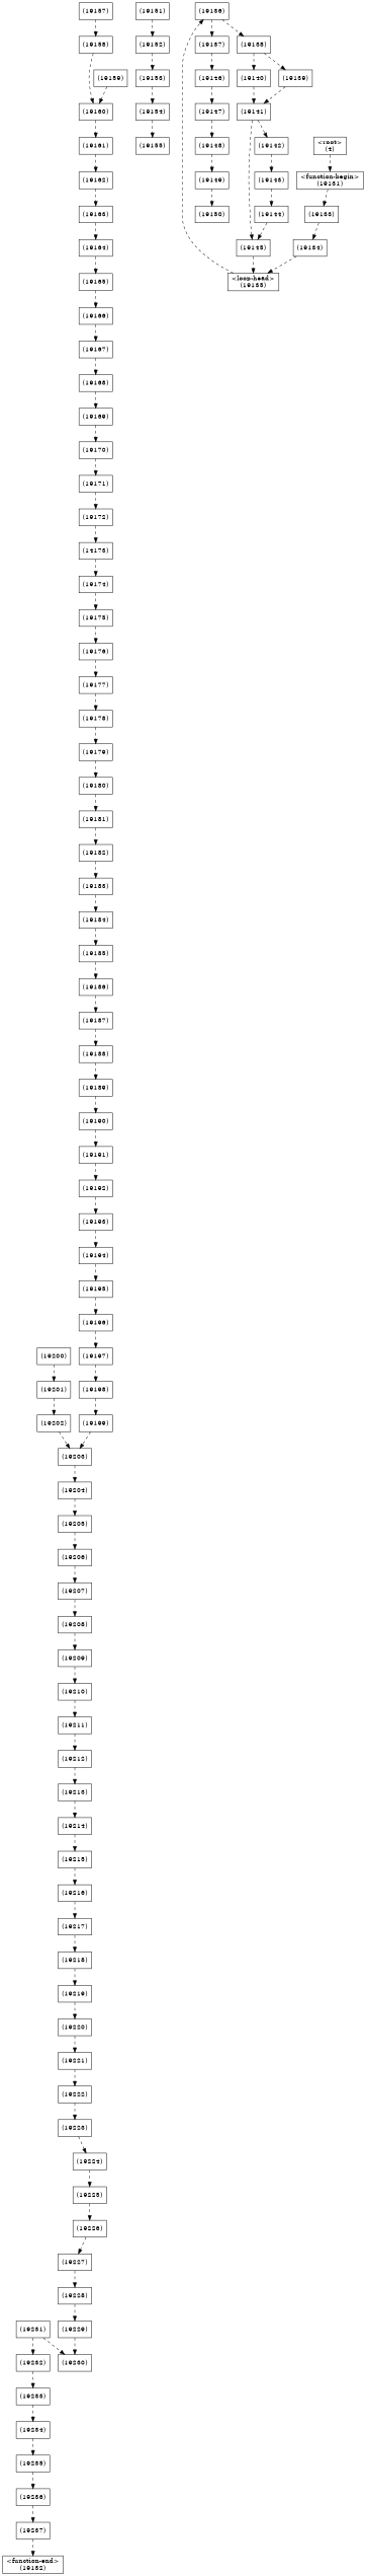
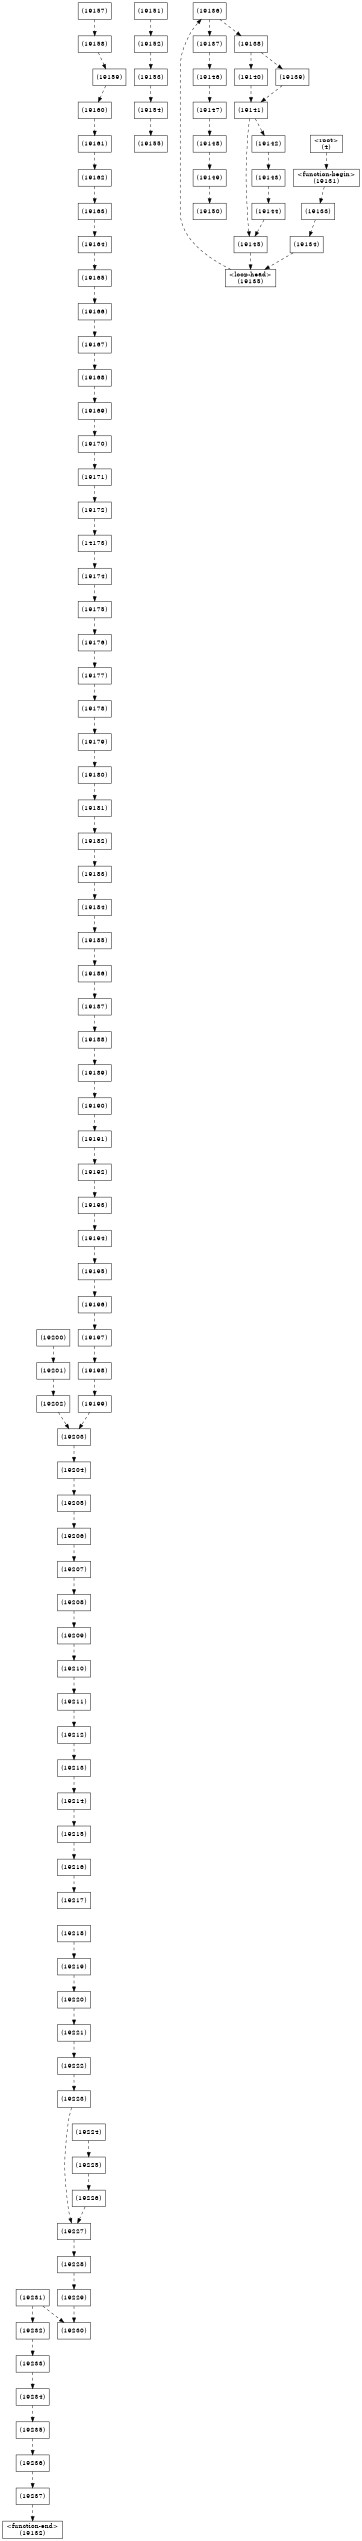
  digraph {
    node [shape=box]
    edge [style=dashed]
    n1 [label="(19237)"]
    n2 [label="<function-end>\n(19132)"]
    n3 [label="(19236)"]
    n4 [label="(19235)"]
    n5 [label="(19234)"]
    n6 [label="(19233)"]
    n7 [label="(19232)"]
    n8 [label="(19231)"]
    n9 [label="(19230)"]
    n10 [label="(19229)"]
    n11 [label="(19228)"]
    n12 [label="(19227)"]
    n13 [label="(19226)"]
    n14 [label="(19225)"]
    n15 [label="(19224)"]
    n16 [label="(19223)"]
    n17 [label="(19222)"]
    n18 [label="(19221)"]
    n19 [label="(19220)"]
    n20 [label="(19219)"]
    n21 [label="(19218)"]
    n22 [label="(19217)"]
    n23 [label="(19216)"]
    n24 [label="(19215)"]
    n25 [label="(19214)"]
    n26 [label="(19213)"]
    n27 [label="(19212)"]
    n28 [label="(19211)"]
    n29 [label="(19210)"]
    n30 [label="(19209)"]
    n31 [label="(19208)"]
    n32 [label="(19207)"]
    n33 [label="(19206)"]
    n34 [label="(19205)"]
    n35 [label="(19204)"]
    n36 [label="(19203)"]
    n37 [label="(19202)"]
    n38 [label="(19201)"]
    n39 [label="(19200)"]
    n40 [label="(19199)"]
    n41 [label="(19198)"]
    n42 [label="(19197)"]
    n43 [label="(19196)"]
    n44 [label="(19195)"]
    n45 [label="(19194)"]
    n46 [label="(19193)"]
    n47 [label="(19192)"]
    n48 [label="(19191)"]
    n49 [label="(19190)"]
    n50 [label="(19189)"]
    n51 [label="(19188)"]
    n52 [label="(19187)"]
    n53 [label="(19186)"]
    n54 [label="(19185)"]
    n55 [label="(19184)"]
    n56 [label="(19183)"]
    n57 [label="(19182)"]
    n58 [label="(19181)"]
    n59 [label="(19180)"]
    n60 [label="(19179)"]
    n61 [label="(19178)"]
    n62 [label="(19177)"]
    n63 [label="(19176)"]
    n64 [label="(19175)"]
    n65 [label="(19174)"]
    n66 [label="(14173)"]
    n67 [label="(19172)"]
    n68 [label="(19171)"]
    n69 [label="(19170)"]
    n70 [label="(19169)"]
    n71 [label="(19168)"]
    n72 [label="(19167)"]
    n73 [label="(19166)"]
    n74 [label="(19165)"]
    n75 [label="(19164)"]
    n76 [label="(19163)"]
    n77 [label="(19162)"]
    n78 [label="(19161)"]
    n79 [label="(19160)"]
    n80 [label="(19159)"]
    n81 [label="(19158)"]
    n82 [label="(19157)"]
    n83 [label="(19155)"]
    n84 [label="(19154)"]
    n85 [label="(19153)"]
    n86 [label="(19152)"]
    n87 [label="(19151)"]
    n88 [label="(19150)"]
    n89 [label="(19149)"]
    n90 [label="(19148)"]
    n91 [label="(19147)"]
    n92 [label="(19146)"]
    n93 [label="(19137)"]
    n94 [label="(19145)"]
    n95 [label="<loop-head>\n(19135)"]
    n96 [label="(19136)"]
    n97 [label="(19144)"]
    n98 [label="(19141)"]
    n99 [label="(19142)"]
    n100 [label="(19143)"]
    n101 [label="(19140)"]
    n102 [label="(19139)"]
    n103 [label="(19138)"]
    n104 [label="(19134)"]
    n105 [label="(19133)"]
    n106 [label="<function-begin>\n(19131)"]
    n107 [label="<root>\n(4)"]
    n1 -> n2
    n3 -> n1
    n4 -> n3
    n5 -> n4
    n6 -> n5
    n7 -> n6
    n8 -> n7
    n8 -> n9
    n10 -> n9
    n11 -> n10
    n12 -> n11
    n13 -> n12
    n14 -> n13
    n15 -> n14
-   n16 -> n15
+   n16 -> n12
    n17 -> n16
    n18 -> n17
    n19 -> n18
    n20 -> n19
    n21 -> n20
-   n22 -> n21
    n23 -> n22
    n24 -> n23
    n25 -> n24
    n26 -> n25
    n27 -> n26
    n28 -> n27
    n29 -> n28
    n30 -> n29
    n31 -> n30
    n32 -> n31
    n33 -> n32
    n34 -> n33
    n35 -> n34
    n36 -> n35
    n37 -> n36
    n38 -> n37
    n39 -> n38
    n40 -> n36
    n41 -> n40
    n42 -> n41
    n43 -> n42
    n44 -> n43
    n45 -> n44
    n46 -> n45
    n47 -> n46
    n48 -> n47
    n49 -> n48
    n50 -> n49
    n51 -> n50
    n52 -> n51
    n53 -> n52
    n54 -> n53
    n55 -> n54
    n56 -> n55
    n57 -> n56
    n58 -> n57
    n59 -> n58
    n60 -> n59
    n61 -> n60
    n62 -> n61
    n63 -> n62
    n64 -> n63
    n65 -> n64
    n66 -> n65
    n67 -> n66
    n68 -> n67
    n69 -> n68
    n70 -> n69
    n71 -> n70
    n72 -> n71
    n73 -> n72
    n74 -> n73
    n75 -> n74
    n76 -> n75
    n77 -> n76
    n78 -> n77
    n79 -> n78
    n80 -> n79
-   n81 -> n79
+   n81 -> n80
    n82 -> n81
    n84 -> n83
    n85 -> n84
    n86 -> n85
    n87 -> n86
    n89 -> n88
    n90 -> n89
    n91 -> n90
    n92 -> n91
    n93 -> n92
    n94 -> n95
    n95 -> n96
    n96 -> n93
    n96 -> n103
    n97 -> n94
    n98 -> n94
    n98 -> n99
    n99 -> n100
    n100 -> n97
    n101 -> n98
    n102 -> n98
    n103 -> n101
    n103 -> n102
    n104 -> n95
    n105 -> n104
    n106 -> n105
    n107 -> n106
  }
